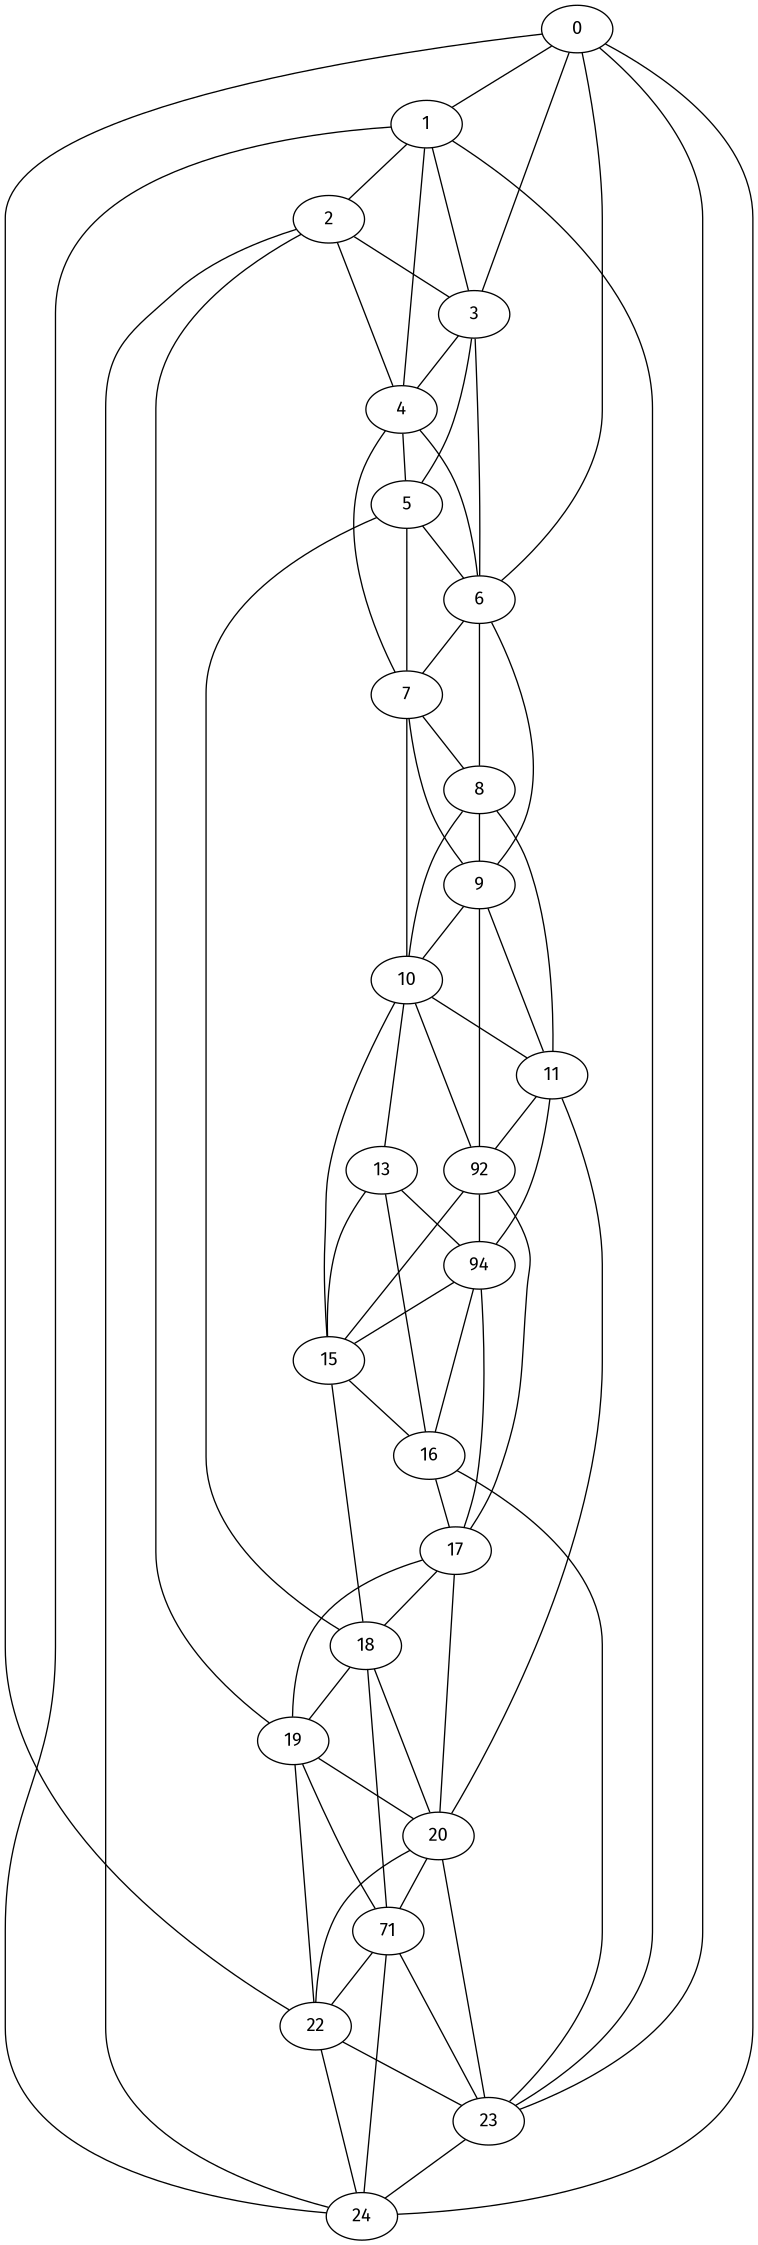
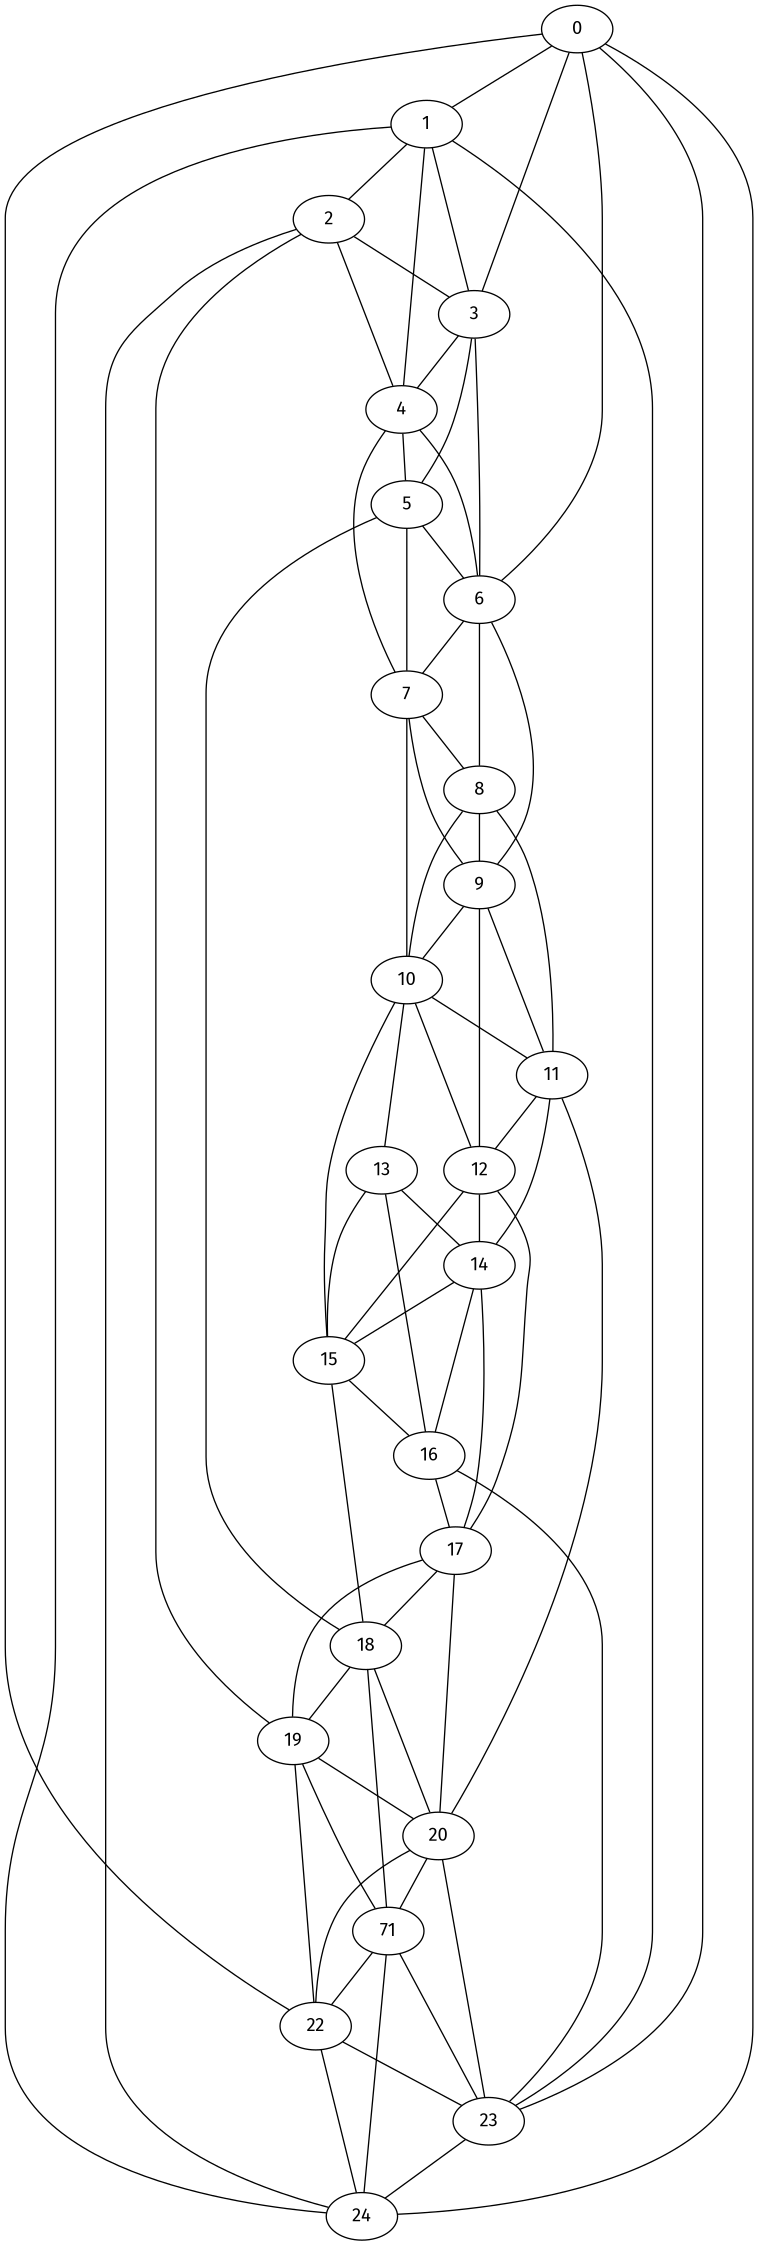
  strict graph {
    fontname="Fira Sans"
    node [fontname="Fira Sans"]
    edge [fontname="Fira Sans" is_available=True prob=1.0]
    0
    1
    3
    22
    23
    24
    6
    2
    4
    19
    5
    7
    20
    n14 [label=71]
    18
    8
    9
    10
    11
-   12 [label=92]
+   12
    13
    15
-   14 [label=94]
+   14
    17
    16
    0 -- 1 [prob=0.812774639164]
    0 -- 3 [prob=0.242168957859]
    0 -- 22 [prob=0.533614769055]
    0 -- 23 [prob=0.301208190115]
    0 -- 24 [prob=0.381365306833]
    0 -- 6 [prob=0.108443973796]
    1 -- 3 [prob=0.519026712964]
    1 -- 23 [prob=0.131453722788]
    1 -- 24 [prob=0.0764399417695]
    1 -- 2 [prob=0.148194067746]
    1 -- 4 [prob=0.206723231364]
    3 -- 6
    3 -- 4 [prob=0.54735852751]
    3 -- 5 [prob=0.873379624506]
    22 -- 23 [prob=0.0492414274464]
    22 -- 24
    23 -- 24 [prob=0.3309164336]
    6 -- 7 [prob=0.932585557439]
    6 -- 8 [prob=0.0781860201731]
    6 -- 9 [prob=0.952859511196]
    2 -- 3
    2 -- 24 [prob=0.429213952221]
    2 -- 4
    2 -- 19 [prob=0.592543516484]
    4 -- 6
    4 -- 5 [prob=0.728551627269]
    4 -- 7
    19 -- 22 [prob=0.171684869504]
    19 -- 20 [prob=0.843200708465]
    19 -- n14 [prob=0.71600065794]
    5 -- 6 [prob=0.0520998393613]
    5 -- 7
    5 -- 18 [prob=0.500757001487]
    7 -- 8 [prob=0.197240832321]
    7 -- 9
    7 -- 10 [prob=0.676114007777]
    20 -- 22 [prob=0.326394856322]
    20 -- 23 [prob=0.433285821728]
    20 -- n14 [prob=0.829379648762]
    n14 -- 22 [prob=0.237110007883]
    n14 -- 23 [prob=0.44719102868]
    n14 -- 24 [prob=0.919762811025]
    18 -- 19 [prob=0.933923300289]
    18 -- 20
    18 -- n14 [prob=0.759930425712]
    8 -- 9
    8 -- 10 [prob=0.0475440341639]
    8 -- 11 [prob=0.816804266697]
    9 -- 10
    9 -- 11 [prob=0.187236224385]
    9 -- 12 [prob=0.641066398709]
    10 -- 11 [prob=0.346602154588]
    10 -- 12 [prob=0.038901991583]
    10 -- 13
    10 -- 15
    11 -- 20 [prob=0.583925854771]
    11 -- 12 [prob=0.501355913219]
    11 -- 14
    12 -- 15 [prob=0.755014047063]
    12 -- 14
    12 -- 17 [prob=0.997286547751]
    13 -- 15
    13 -- 14 [prob=0.118145486448]
    13 -- 16 [prob=0.206482741491]
    15 -- 18 [prob=0.379119449056]
    15 -- 16
    14 -- 15
    14 -- 17 [prob=0.559020170172]
    14 -- 16 [prob=0.501591703609]
    17 -- 19 [prob=0.9503058978]
    17 -- 20 [prob=0.216527097337]
    17 -- 18 [prob=0.10484810455]
    16 -- 23 [prob=0.844050417981]
    16 -- 17 [prob=0.76749822205]
  }
